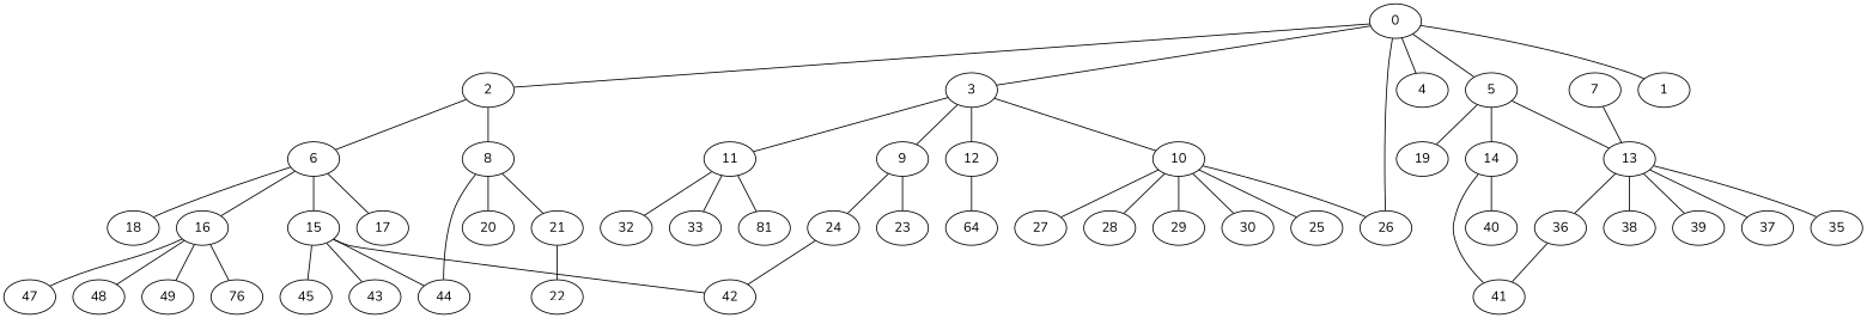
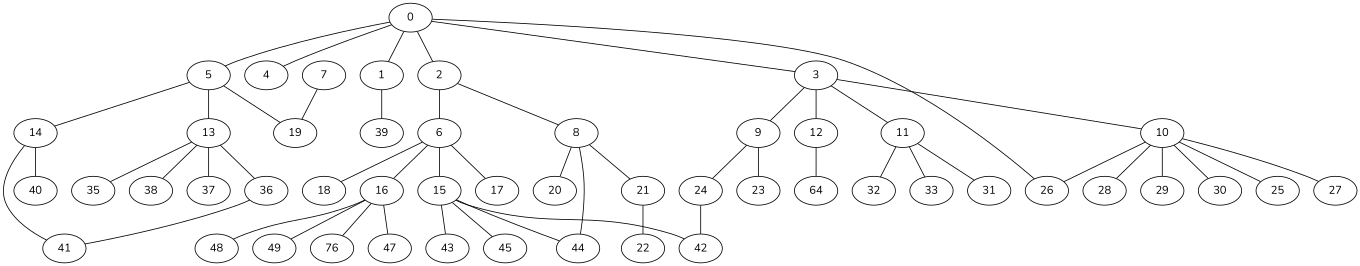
  graph {
    fontname=Nunito
    node [fontname=Nunito]
    edge [fontname=Nunito]
    0
    1
    2
    3
    4
    5
    26
    8
    6
    9
    10
    11
    12
    13
    14
    19
    20
    21
    44
    16
    17
    18
    15
    7
    24
    23
    25
    27
    28
    29
    30
    32
    33
-   31 [label=81]
+   31
    n35 [label=64]
    35
    36
    38
    39
    37
    40
    41
    22
    48
    49
    n46 [label=76]
    47
    42
    43
    45
    0 -- 1
    0 -- 2
    0 -- 3
    0 -- 4
    0 -- 5
    0 -- 26
    2 -- 8
    2 -- 6
    3 -- 9
    3 -- 10
    3 -- 11
    3 -- 12
    5 -- 13
    5 -- 14
    5 -- 19
    8 -- 20
    8 -- 21
    8 -- 44
    6 -- 16
    6 -- 17
    6 -- 18
    6 -- 15
    9 -- 24
    9 -- 23
    10 -- 26
    10 -- 25
    10 -- 27
    10 -- 28
    10 -- 29
    10 -- 30
    11 -- 32
    11 -- 33
    11 -- 31
    12 -- n35
    13 -- 35
    13 -- 36
    13 -- 38
-   13 -- 39
+   1 -- 39
    13 -- 37
    14 -- 40
    14 -- 41
    21 -- 22
    16 -- 48
    16 -- 49
    16 -- n46
    16 -- 47
    15 -- 44
    15 -- 42
    15 -- 43
    15 -- 45
-   7 -- 13
+   7 -- 19
    24 -- 42
    36 -- 41
  }
